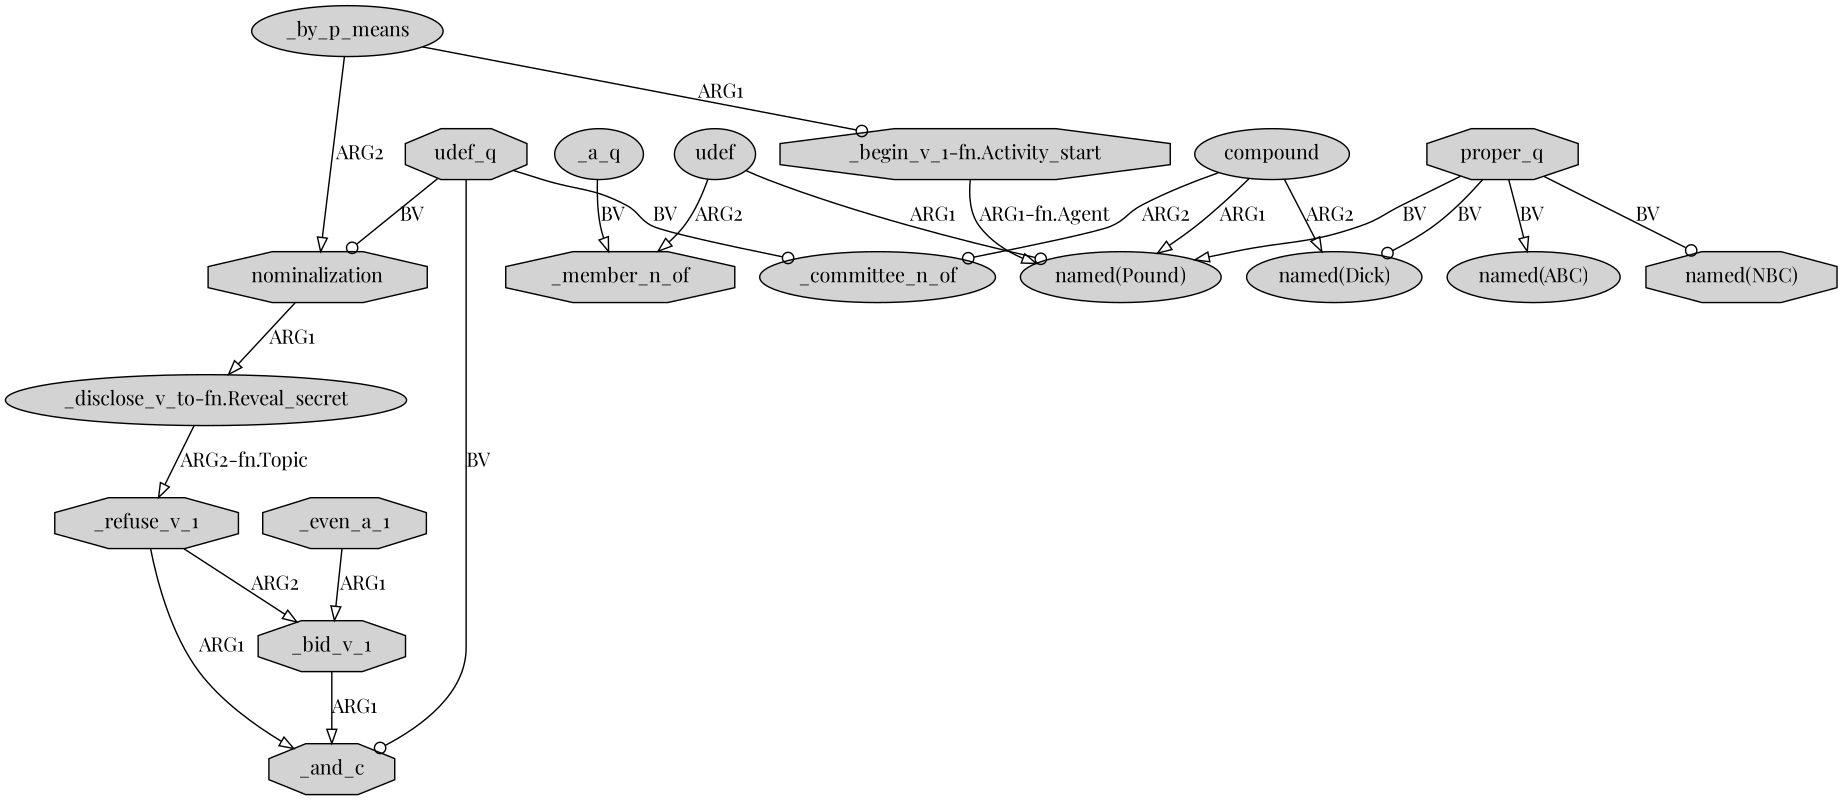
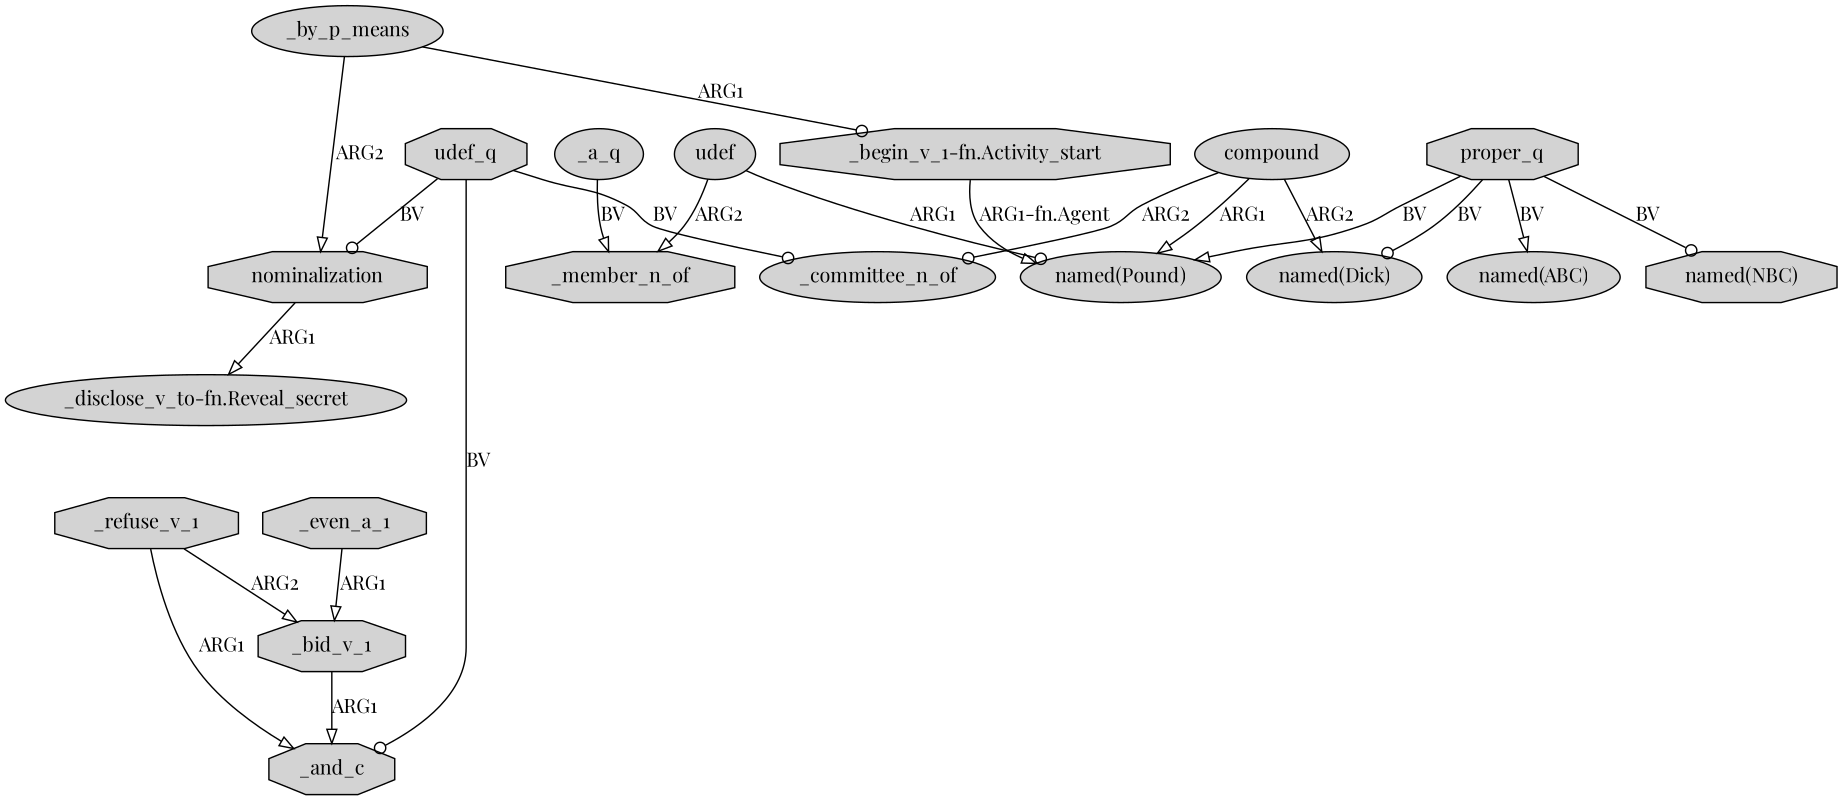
  digraph {
    fontname="Playfair Display"
    node [fontname="Playfair Display" shape=octagon style=filled]
    edge [arrowhead=onormal fontname="Playfair Display"]
    "_disclose_v_to-fn.Reveal_secret" [shape=ellipse]
    _refuse_v_1
    _bid_v_1
    _and_c
    _even_a_1
    n6 [label=udef shape=ellipse]
    "named(Pound)" [shape=ellipse]
    _member_n_of
    _by_p_means [shape=ellipse]
    nominalization
    "_begin_v_1-fn.Activity_start"
    compound [shape=ellipse]
    "named(Dick)" [shape=ellipse]
    _committee_n_of [shape=ellipse]
    proper_q
    "named(NBC)"
    "named(ABC)" [shape=ellipse]
    udef_q
    _a_q [shape=ellipse]
-   "_disclose_v_to-fn.Reveal_secret" -> _refuse_v_1 [label="ARG2-fn.Topic"]
    _refuse_v_1 -> _bid_v_1 [label=ARG2]
    _refuse_v_1 -> _and_c [label=ARG1]
    _bid_v_1 -> _and_c [label=ARG1]
    _even_a_1 -> _bid_v_1 [label=ARG1]
    n6 -> "named(Pound)" [arrowhead=odot label=ARG1]
    n6 -> _member_n_of [label=ARG2]
    _by_p_means -> nominalization [label=ARG2]
    _by_p_means -> "_begin_v_1-fn.Activity_start" [arrowhead=odot label=ARG1]
    nominalization -> "_disclose_v_to-fn.Reveal_secret" [label=ARG1]
    "_begin_v_1-fn.Activity_start" -> "named(Pound)" [label="ARG1-fn.Agent"]
    compound -> "named(Pound)" [label=ARG1]
    compound -> "named(Dick)" [label=ARG2]
    compound -> _committee_n_of [arrowhead=odot label=ARG2]
    proper_q -> "named(Pound)" [label=BV]
    proper_q -> "named(Dick)" [arrowhead=odot label=BV]
    proper_q -> "named(NBC)" [arrowhead=odot label=BV]
    proper_q -> "named(ABC)" [label=BV]
    udef_q -> _and_c [arrowhead=odot label=BV]
    udef_q -> nominalization [arrowhead=odot label=BV]
    udef_q -> _committee_n_of [arrowhead=odot label=BV]
    _a_q -> _member_n_of [label=BV]
  }
